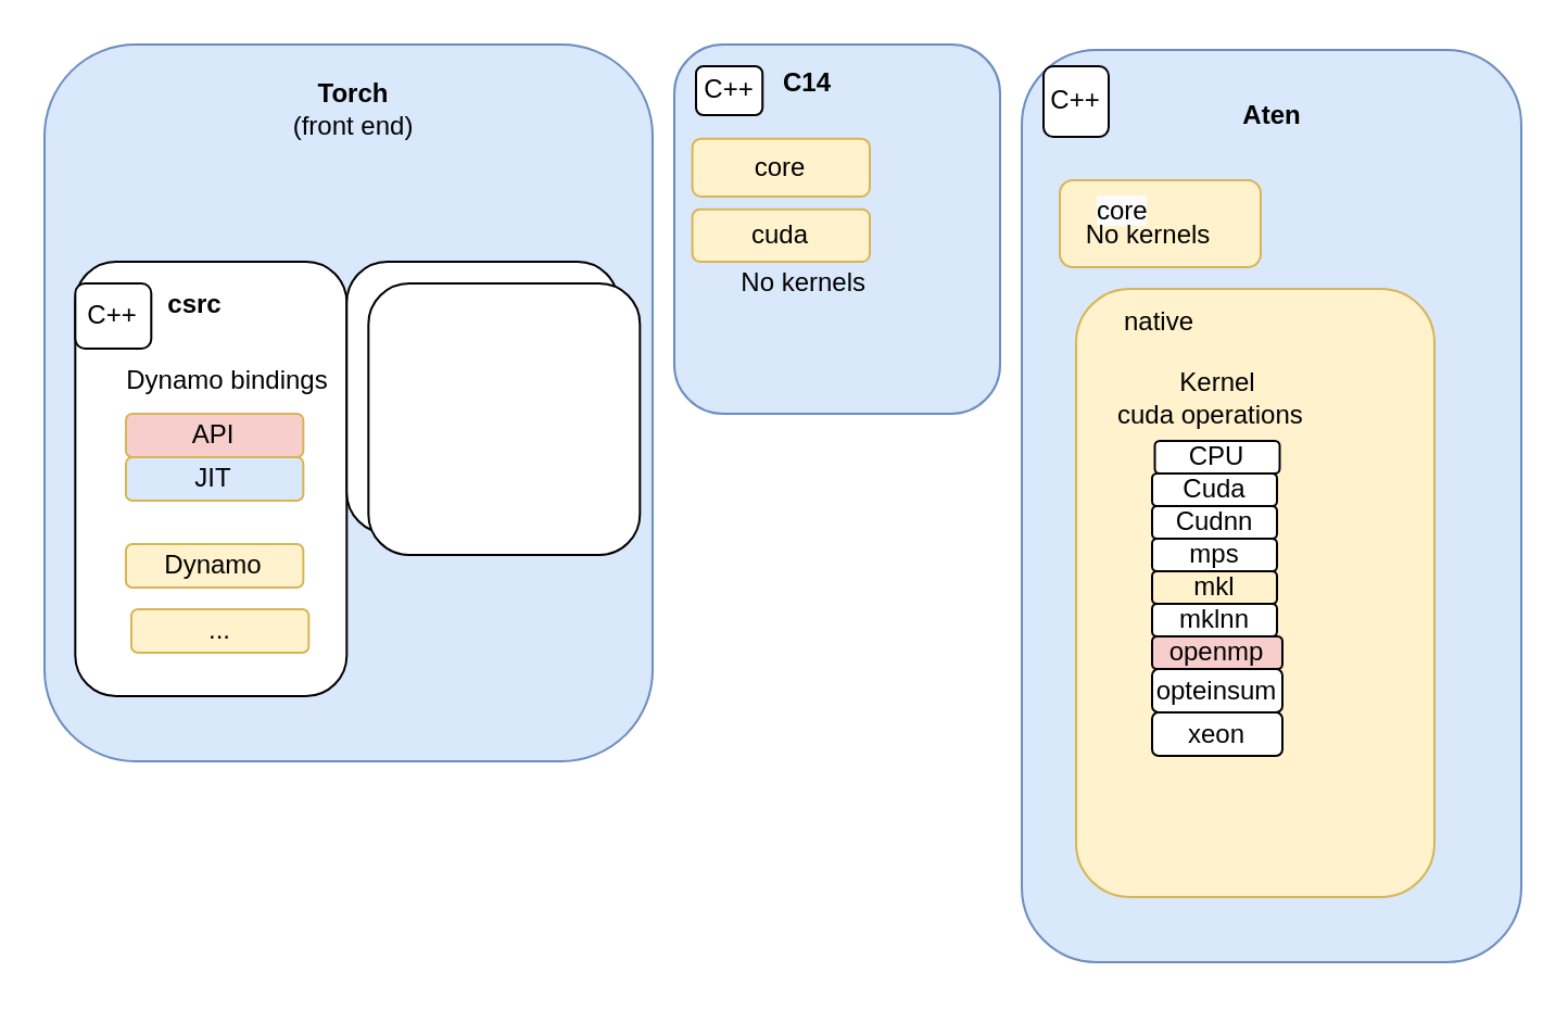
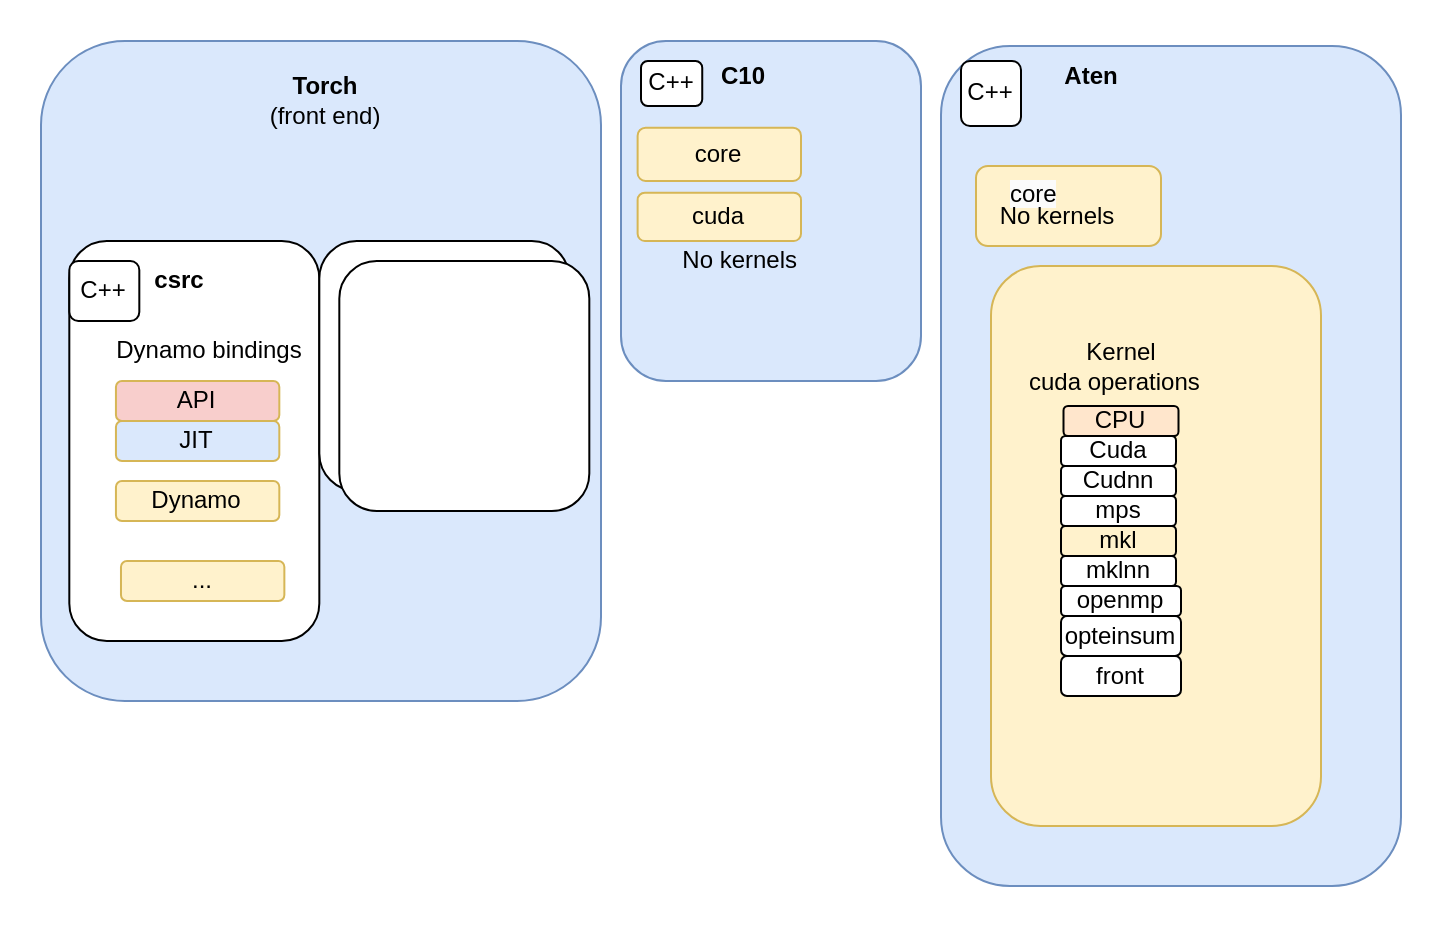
  <mxCell id="0" />
  <mxCell id="1" parent="0" />
  <mxCell id="2" value="" style="rounded=1;whiteSpace=wrap;html=1;fillColor=#dae8fc;strokeColor=#6c8ebf;" vertex="1" parent="1"><mxGeometry x="20" y="20" width="280" height="330" as="geometry" /></mxCell>
  <mxCell id="3" value="" style="rounded=1;whiteSpace=wrap;html=1;" vertex="1" parent="1"><mxGeometry x="34.16" y="120" width="125" height="200" as="geometry" /></mxCell>
  <mxCell id="4" value="" style="shape=image;verticalLabelPosition=bottom;labelBackgroundColor=default;verticalAlign=top;aspect=fixed;imageAspect=0;image=https://www.sketchappsources.com/resources/source-image/python-logo.png;" vertex="1" parent="1"><mxGeometry x="70" y="30" width="53.33" height="40" as="geometry" /></mxCell>
  <mxCell id="5" value="&lt;b&gt;csrc&lt;/b&gt;" style="text;html=1;align=center;verticalAlign=middle;resizable=0;points=[];autosize=1;strokeColor=none;fillColor=none;" vertex="1" parent="1"><mxGeometry x="64.16" y="125" width="50" height="30" as="geometry" /></mxCell>
  <mxCell id="6" value="C++" style="rounded=1;whiteSpace=wrap;html=1;" vertex="1" parent="1"><mxGeometry x="34.16" y="130" width="35" height="30" as="geometry" /></mxCell>
  <mxCell id="7" value="Dynamo bindings" style="text;html=1;align=center;verticalAlign=middle;resizable=0;points=[];autosize=1;strokeColor=none;fillColor=none;" vertex="1" parent="1"><mxGeometry x="49.16" y="160" width="110" height="30" as="geometry" /></mxCell>
  <mxCell id="8" value="" style="rounded=1;whiteSpace=wrap;html=1;" vertex="1" parent="1"><mxGeometry x="159.16" y="120" width="125" height="125" as="geometry" /></mxCell>
  <mxCell id="9" value="" style="rounded=1;whiteSpace=wrap;html=1;" vertex="1" parent="1"><mxGeometry x="169.16" y="130" width="125" height="125" as="geometry" /></mxCell>
  <mxCell id="10" value="" style="shape=image;verticalLabelPosition=bottom;labelBackgroundColor=default;verticalAlign=top;aspect=fixed;imageAspect=0;image=https://www.sketchappsources.com/resources/source-image/python-logo.png;" vertex="1" parent="1"><mxGeometry x="210.83" y="120" width="53.33" height="40" as="geometry" /></mxCell>
  <mxCell id="11" value="API" style="rounded=1;whiteSpace=wrap;html=1;fillColor=#f8cecc;strokeColor=#d6b656;" vertex="1" parent="1"><mxGeometry x="57.47" y="190" width="81.69" height="20" as="geometry" /></mxCell>
  <mxCell id="12" value="JIT" style="rounded=1;whiteSpace=wrap;html=1;fillColor=#dae8fc;strokeColor=#d6b656;" vertex="1" parent="1"><mxGeometry x="57.47" y="210" width="81.69" height="20" as="geometry" /></mxCell>
- <mxCell id="13" value="Dynamo" style="rounded=1;whiteSpace=wrap;html=1;fillColor=#fff2cc;strokeColor=#d6b656;" vertex="1" parent="1"><mxGeometry x="57.47" y="250" width="81.69" height="20" as="geometry" /></mxCell>
+ <mxCell id="13" value="Dynamo" style="rounded=1;whiteSpace=wrap;html=1;fillColor=#fff2cc;strokeColor=#d6b656;" vertex="1" parent="1"><mxGeometry x="57.47" y="240" width="81.69" height="20" as="geometry" /></mxCell>
  <mxCell id="14" value="..." style="rounded=1;whiteSpace=wrap;html=1;fillColor=#fff2cc;strokeColor=#d6b656;" vertex="1" parent="1"><mxGeometry x="59.99" y="280" width="81.69" height="20" as="geometry" /></mxCell>
  <mxCell id="15" value="" style="rounded=1;whiteSpace=wrap;html=1;fillColor=#dae8fc;strokeColor=#6c8ebf;" vertex="1" parent="1"><mxGeometry x="310" y="20" width="150" height="170" as="geometry" /></mxCell>
  <mxCell id="16" value="C++" style="rounded=1;whiteSpace=wrap;html=1;" vertex="1" parent="1"><mxGeometry x="320" y="30" width="30.62" height="22.5" as="geometry" /></mxCell>
- <mxCell id="17" value="&lt;b&gt;C14&lt;/b&gt;" style="text;html=1;align=center;verticalAlign=middle;resizable=0;points=[];autosize=1;strokeColor=none;fillColor=none;" vertex="1" parent="1"><mxGeometry x="345.769" y="22.5" width="50" height="30" as="geometry" /></mxCell>
+ <mxCell id="17" value="&lt;b&gt;C10&lt;/b&gt;" style="text;html=1;align=center;verticalAlign=middle;resizable=0;points=[];autosize=1;strokeColor=none;fillColor=none;" vertex="1" parent="1"><mxGeometry x="345.769" y="22.5" width="50" height="30" as="geometry" /></mxCell>
  <mxCell id="18" value="core" style="rounded=1;whiteSpace=wrap;html=1;fillColor=#fff2cc;strokeColor=#d6b656;" vertex="1" parent="1"><mxGeometry x="318.31" y="63.33" width="81.69" height="26.67" as="geometry" /></mxCell>
  <mxCell id="19" value="cuda" style="rounded=1;whiteSpace=wrap;html=1;fillColor=#fff2cc;strokeColor=#d6b656;" vertex="1" parent="1"><mxGeometry x="318.31" y="95.83" width="81.69" height="24.17" as="geometry" /></mxCell>
  <mxCell id="20" value="No kernels&amp;nbsp;" style="text;html=1;align=center;verticalAlign=middle;resizable=0;points=[];autosize=1;strokeColor=none;fillColor=none;" vertex="1" parent="1"><mxGeometry x="330.77" y="115" width="80" height="30" as="geometry" /></mxCell>
  <mxCell id="21" value="&lt;b style=&quot;border-color: var(--border-color);&quot;&gt;Torch&lt;/b&gt;&lt;br style=&quot;border-color: var(--border-color);&quot;&gt;(front end)" style="text;html=1;align=center;verticalAlign=middle;resizable=0;points=[];autosize=1;strokeColor=none;fillColor=none;" vertex="1" parent="1"><mxGeometry x="122.08" y="30" width="80" height="40" as="geometry" /></mxCell>
  <mxCell id="22" value="" style="rounded=1;whiteSpace=wrap;html=1;fillColor=#dae8fc;strokeColor=#6c8ebf;" vertex="1" parent="1"><mxGeometry x="470" y="22.5" width="230" height="420" as="geometry" /></mxCell>
- <mxCell id="23" value="&lt;b&gt;Aten&lt;/b&gt;" style="text;html=1;align=center;verticalAlign=middle;resizable=0;points=[];autosize=1;strokeColor=none;fillColor=none;" vertex="1" parent="1"><mxGeometry x="560" y="37.5" width="50" height="30" as="geometry" /></mxCell>
+ <mxCell id="23" value="&lt;b&gt;Aten&lt;/b&gt;" style="text;html=1;align=center;verticalAlign=middle;resizable=0;points=[];autosize=1;strokeColor=none;fillColor=none;" vertex="1" parent="1"><mxGeometry x="520" y="22.5" width="50" height="30" as="geometry" /></mxCell>
  <mxCell id="24" value="C++" style="rounded=1;whiteSpace=wrap;html=1;" vertex="1" parent="1"><mxGeometry x="480" y="30" width="30" height="32.5" as="geometry" /></mxCell>
  <mxCell id="25" value="" style="rounded=1;whiteSpace=wrap;html=1;fillColor=#fff2cc;strokeColor=#d6b656;" vertex="1" parent="1"><mxGeometry x="487.5" y="82.5" width="92.5" height="40" as="geometry" /></mxCell>
  <mxCell id="26" value="" style="rounded=1;whiteSpace=wrap;html=1;fillColor=#fff2cc;strokeColor=#d6b656;" vertex="1" parent="1"><mxGeometry x="495" y="132.5" width="165" height="280" as="geometry" /></mxCell>
- <mxCell id="27" value="native" style="text;html=1;align=center;verticalAlign=middle;resizable=0;points=[];autosize=1;strokeColor=none;fillColor=none;" vertex="1" parent="1"><mxGeometry x="502.5" y="132.5" width="60" height="30" as="geometry" /></mxCell>
  <mxCell id="28" value="Kernel&lt;br style=&quot;border-color: var(--border-color);&quot;&gt;cuda operations&amp;nbsp;&amp;nbsp;" style="text;html=1;align=center;verticalAlign=middle;resizable=0;points=[];autosize=1;strokeColor=none;fillColor=none;" vertex="1" parent="1"><mxGeometry x="495" y="162.5" width="130" height="40" as="geometry" /></mxCell>
  <mxCell id="29" value="" style="group" vertex="1" connectable="0" parent="1"><mxGeometry x="530" y="202.5" width="60" height="145" as="geometry" /></mxCell>
  <mxCell id="30" value="Cuda" style="rounded=1;whiteSpace=wrap;html=1;" vertex="1" parent="29"><mxGeometry y="15" width="57.5" height="15" as="geometry" /></mxCell>
  <mxCell id="31" value="mps" style="rounded=1;whiteSpace=wrap;html=1;" vertex="1" parent="29"><mxGeometry y="45" width="57.5" height="15" as="geometry" /></mxCell>
  <mxCell id="32" value="Cudnn" style="rounded=1;whiteSpace=wrap;html=1;" vertex="1" parent="29"><mxGeometry y="30" width="57.5" height="15" as="geometry" /></mxCell>
  <mxCell id="33" value="mklnn" style="rounded=1;whiteSpace=wrap;html=1;" vertex="1" parent="29"><mxGeometry y="75" width="57.5" height="15" as="geometry" /></mxCell>
- <mxCell id="34" value="xeon" style="rounded=1;whiteSpace=wrap;html=1;" vertex="1" parent="29"><mxGeometry y="125" width="60" height="20" as="geometry" /></mxCell>
+ <mxCell id="34" value="front" style="rounded=1;whiteSpace=wrap;html=1;" vertex="1" parent="29"><mxGeometry y="125" width="60" height="20" as="geometry" /></mxCell>
  <mxCell id="35" value="opteinsum" style="rounded=1;whiteSpace=wrap;html=1;" vertex="1" parent="29"><mxGeometry y="105" width="60" height="20" as="geometry" /></mxCell>
- <mxCell id="36" value="openmp" style="rounded=1;whiteSpace=wrap;html=1;fillColor=#f8cecc;" vertex="1" parent="29"><mxGeometry y="90" width="60" height="15" as="geometry" /></mxCell>
+ <mxCell id="36" value="openmp" style="rounded=1;whiteSpace=wrap;html=1;" vertex="1" parent="29"><mxGeometry y="90" width="60" height="15" as="geometry" /></mxCell>
  <mxCell id="37" value="mkl" style="rounded=1;whiteSpace=wrap;html=1;fillColor=#fff2cc;" vertex="1" parent="29"><mxGeometry y="60" width="57.5" height="15" as="geometry" /></mxCell>
- <mxCell id="38" value="CPU" style="rounded=1;whiteSpace=wrap;html=1;" vertex="1" parent="29"><mxGeometry x="1.25" width="57.5" height="15" as="geometry" /></mxCell>
+ <mxCell id="38" value="CPU" style="rounded=1;whiteSpace=wrap;html=1;fillColor=#ffe6cc;" vertex="1" parent="29"><mxGeometry x="1.25" width="57.5" height="15" as="geometry" /></mxCell>
  <mxCell id="39" value="&lt;span style=&quot;color: rgb(0, 0, 0); font-family: Helvetica; font-size: 12px; font-style: normal; font-variant-ligatures: normal; font-variant-caps: normal; font-weight: 400; letter-spacing: normal; orphans: 2; text-align: center; text-indent: 0px; text-transform: none; widows: 2; word-spacing: 0px; -webkit-text-stroke-width: 0px; background-color: rgb(251, 251, 251); text-decoration-thickness: initial; text-decoration-style: initial; text-decoration-color: initial; float: none; display: inline !important;&quot;&gt;core&lt;/span&gt;" style="text;whiteSpace=wrap;html=1;" vertex="1" parent="1"><mxGeometry x="502.5" y="82.5" width="30" height="20" as="geometry" /></mxCell>
  <mxCell id="40" value="No kernels" style="text;html=1;align=center;verticalAlign=middle;resizable=0;points=[];autosize=1;strokeColor=none;fillColor=none;" vertex="1" parent="1"><mxGeometry x="487.5" y="92.5" width="80" height="30" as="geometry" /></mxCell>
